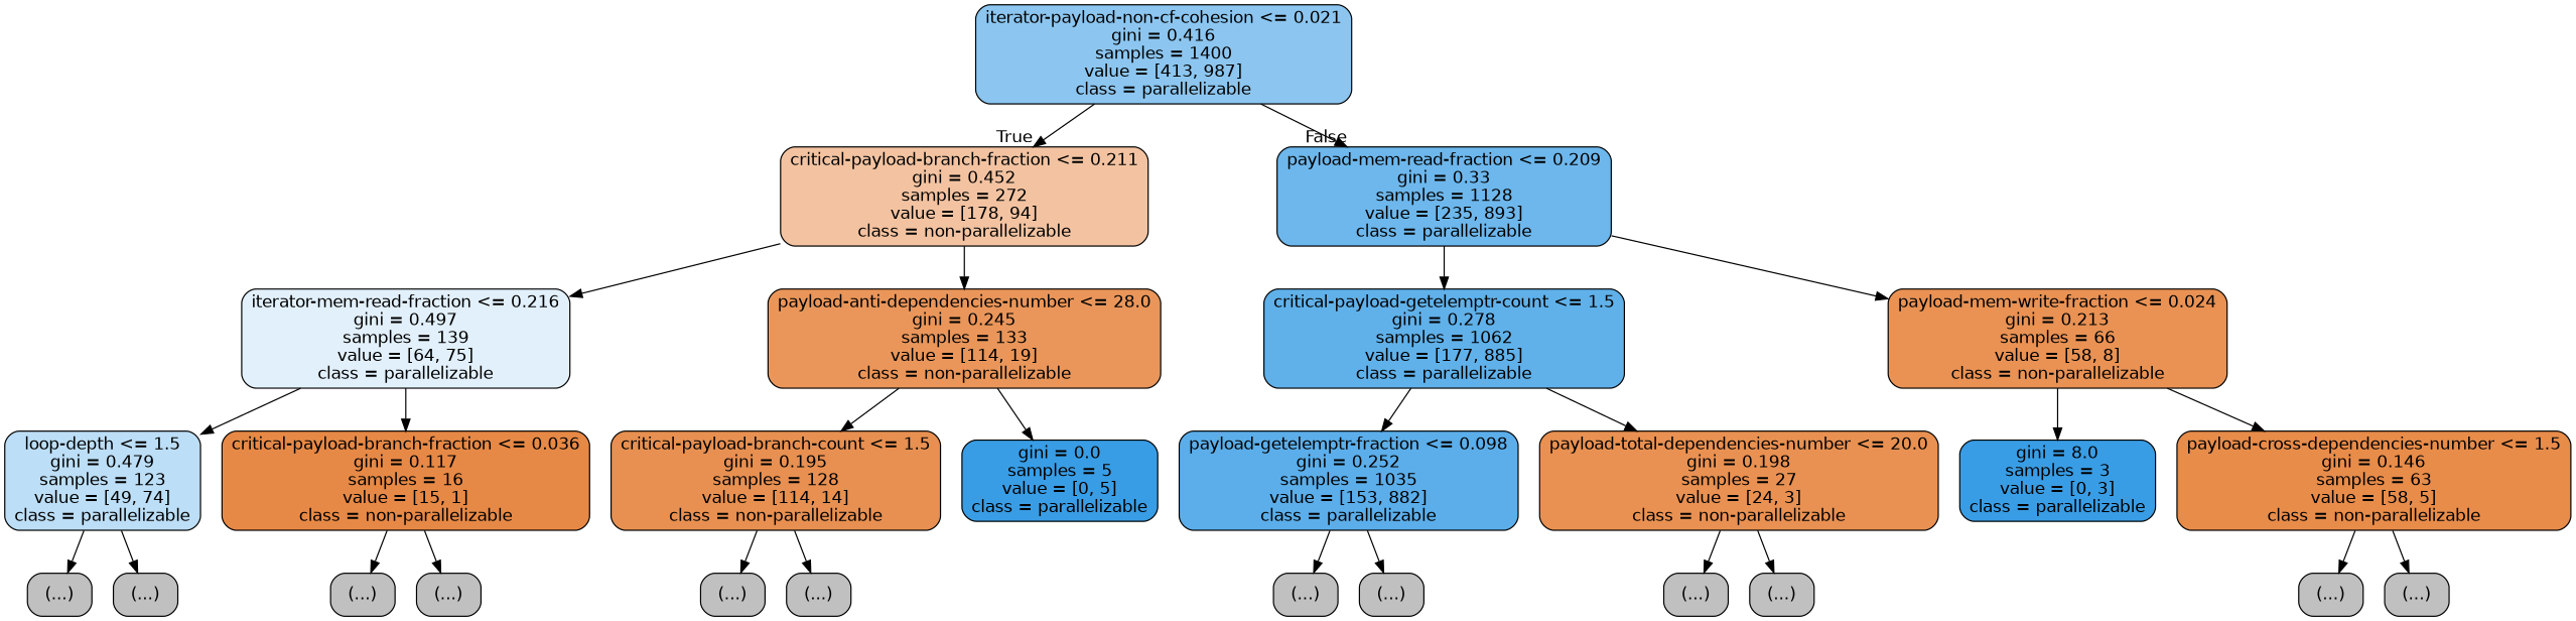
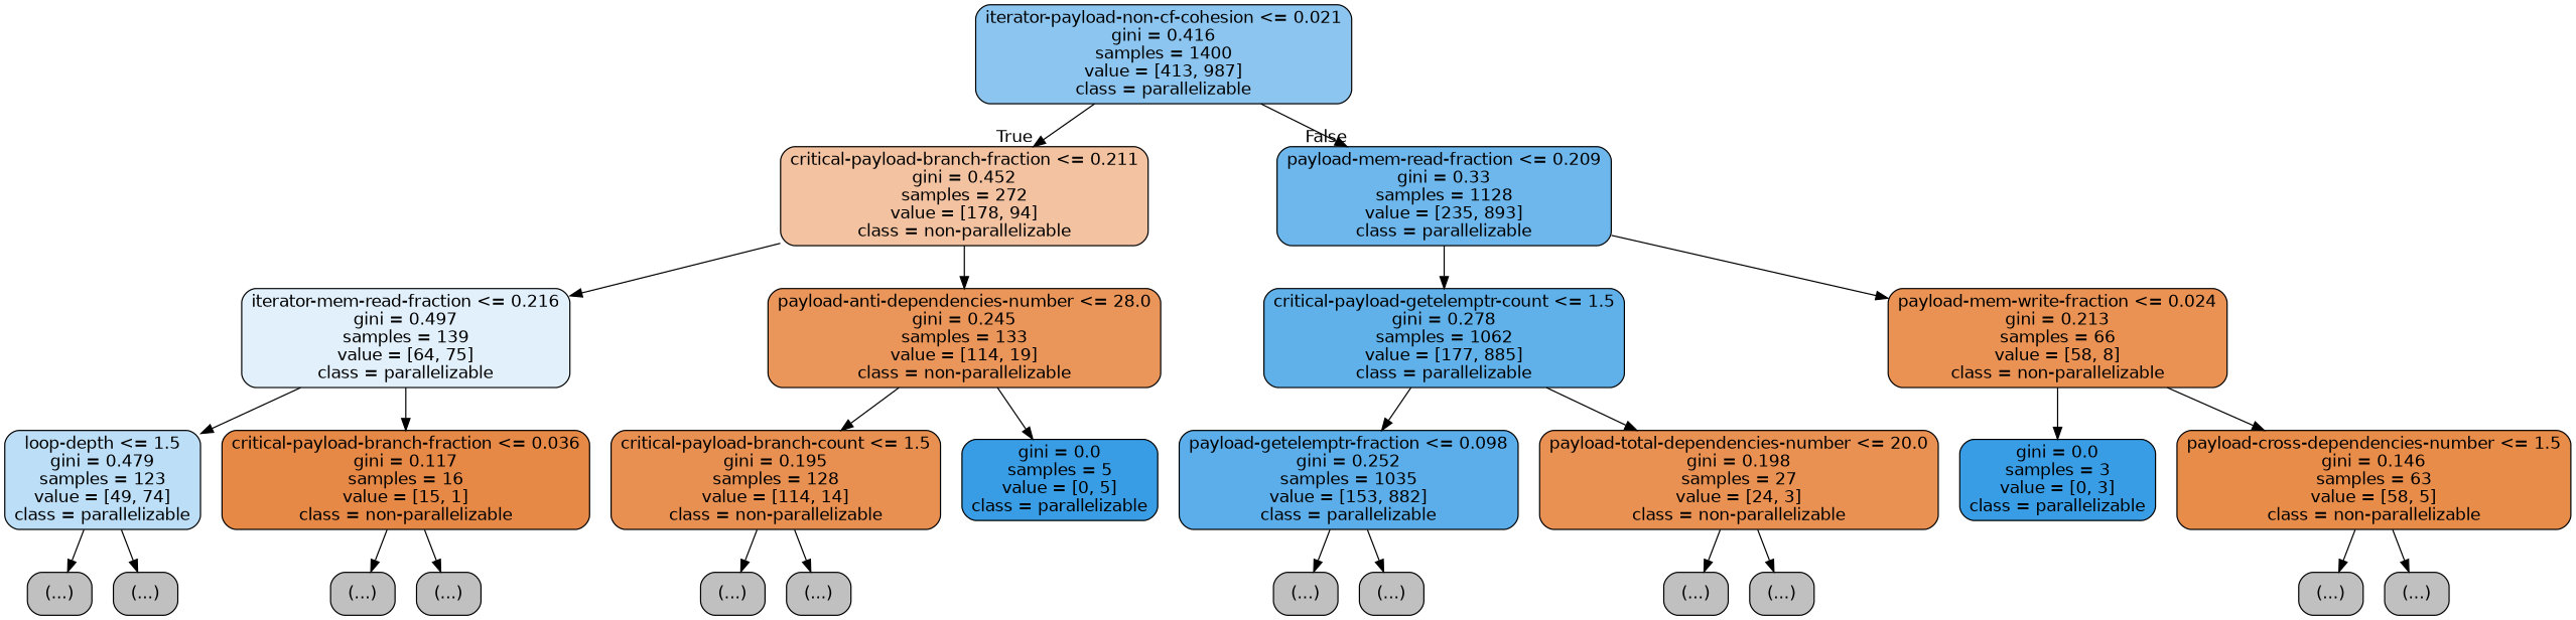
  digraph {
    node [color=black fillcolor="#C0C0C0" fontname=helvetica shape=box style="filled, rounded"]
    edge [fontname=helvetica]
    n1 [fillcolor="#399de594" label="iterator-payload-non-cf-cohesion <= 0.021\ngini = 0.416\nsamples = 1400\nvalue = [413, 987]\nclass = parallelizable"]
    n2 [fillcolor="#e5813978" label="critical-payload-branch-fraction <= 0.211\ngini = 0.452\nsamples = 272\nvalue = [178, 94]\nclass = non-parallelizable"]
    n3 [fillcolor="#399de5bc" label="payload-mem-read-fraction <= 0.209\ngini = 0.33\nsamples = 1128\nvalue = [235, 893]\nclass = parallelizable"]
    n4 [fillcolor="#399de525" label="iterator-mem-read-fraction <= 0.216\ngini = 0.497\nsamples = 139\nvalue = [64, 75]\nclass = parallelizable"]
    n5 [fillcolor="#e58139d4" label="payload-anti-dependencies-number <= 28.0\ngini = 0.245\nsamples = 133\nvalue = [114, 19]\nclass = non-parallelizable"]
    n6 [fillcolor="#399de556" label="loop-depth <= 1.5\ngini = 0.479\nsamples = 123\nvalue = [49, 74]\nclass = parallelizable"]
    n7 [fillcolor="#e58139ee" label="critical-payload-branch-fraction <= 0.036\ngini = 0.117\nsamples = 16\nvalue = [15, 1]\nclass = non-parallelizable"]
    n8 [label="(...)"]
    n9 [label="(...)"]
    n10 [label="(...)"]
    n11 [label="(...)"]
    n12 [fillcolor="#e58139e0" label="critical-payload-branch-count <= 1.5\ngini = 0.195\nsamples = 128\nvalue = [114, 14]\nclass = non-parallelizable"]
    n13 [fillcolor="#399de5ff" label="gini = 0.0\nsamples = 5\nvalue = [0, 5]\nclass = parallelizable"]
    n14 [label="(...)"]
    n15 [label="(...)"]
    n16 [fillcolor="#399de5cc" label="critical-payload-getelemptr-count <= 1.5\ngini = 0.278\nsamples = 1062\nvalue = [177, 885]\nclass = parallelizable"]
    n17 [fillcolor="#e58139dc" label="payload-mem-write-fraction <= 0.024\ngini = 0.213\nsamples = 66\nvalue = [58, 8]\nclass = non-parallelizable"]
    n18 [fillcolor="#399de5d3" label="payload-getelemptr-fraction <= 0.098\ngini = 0.252\nsamples = 1035\nvalue = [153, 882]\nclass = parallelizable"]
    n19 [fillcolor="#e58139df" label="payload-total-dependencies-number <= 20.0\ngini = 0.198\nsamples = 27\nvalue = [24, 3]\nclass = non-parallelizable"]
    n20 [label="(...)"]
    n21 [label="(...)"]
    n22 [label="(...)"]
    n23 [label="(...)"]
-   n24 [fillcolor="#399de5ff" label="gini = 8.0\nsamples = 3\nvalue = [0, 3]\nclass = parallelizable"]
+   n24 [fillcolor="#399de5ff" label="gini = 0.0\nsamples = 3\nvalue = [0, 3]\nclass = parallelizable"]
    n25 [fillcolor="#e58139e9" label="payload-cross-dependencies-number <= 1.5\ngini = 0.146\nsamples = 63\nvalue = [58, 5]\nclass = non-parallelizable"]
    n26 [label="(...)"]
    n27 [label="(...)"]
    n1 -> n2 [headlabel=True labelangle=45 labeldistance=2.5]
    n1 -> n3 [headlabel=False labelangle=-45 labeldistance=2.5]
    n2 -> n4
    n2 -> n5
    n3 -> n16
    n3 -> n17
    n4 -> n6
    n4 -> n7
    n5 -> n12
    n5 -> n13
    n6 -> n8
    n6 -> n9
    n7 -> n10
    n7 -> n11
    n12 -> n14
    n12 -> n15
    n16 -> n18
    n16 -> n19
    n17 -> n24
    n17 -> n25
    n18 -> n20
    n18 -> n21
    n19 -> n22
    n19 -> n23
    n25 -> n26
    n25 -> n27
  }
